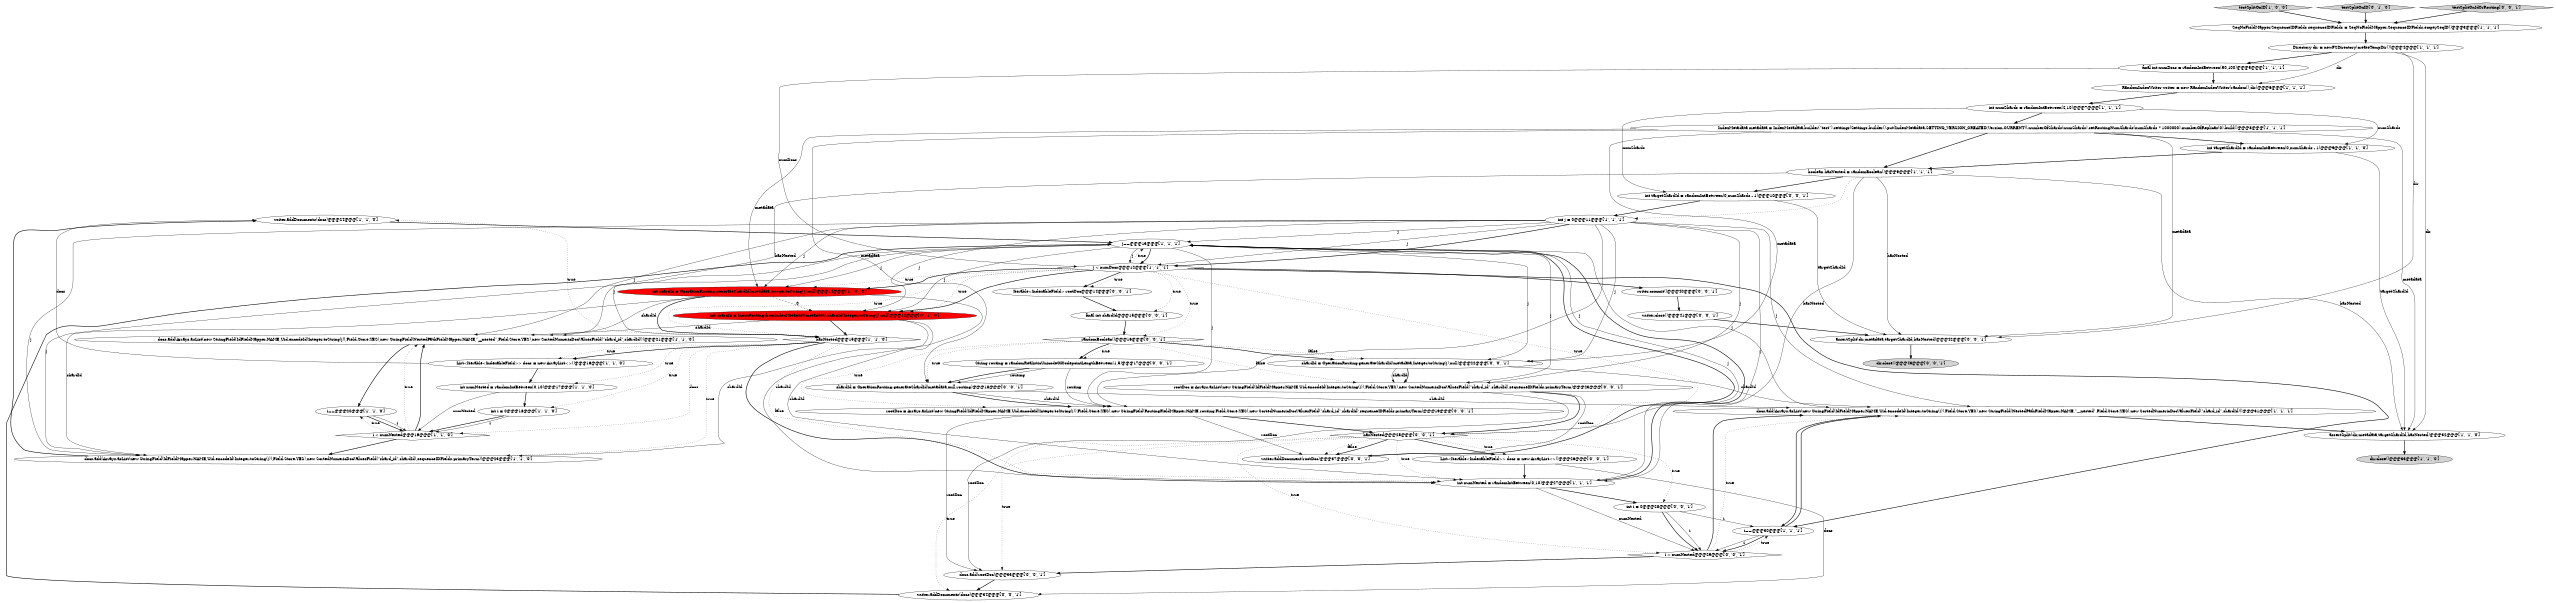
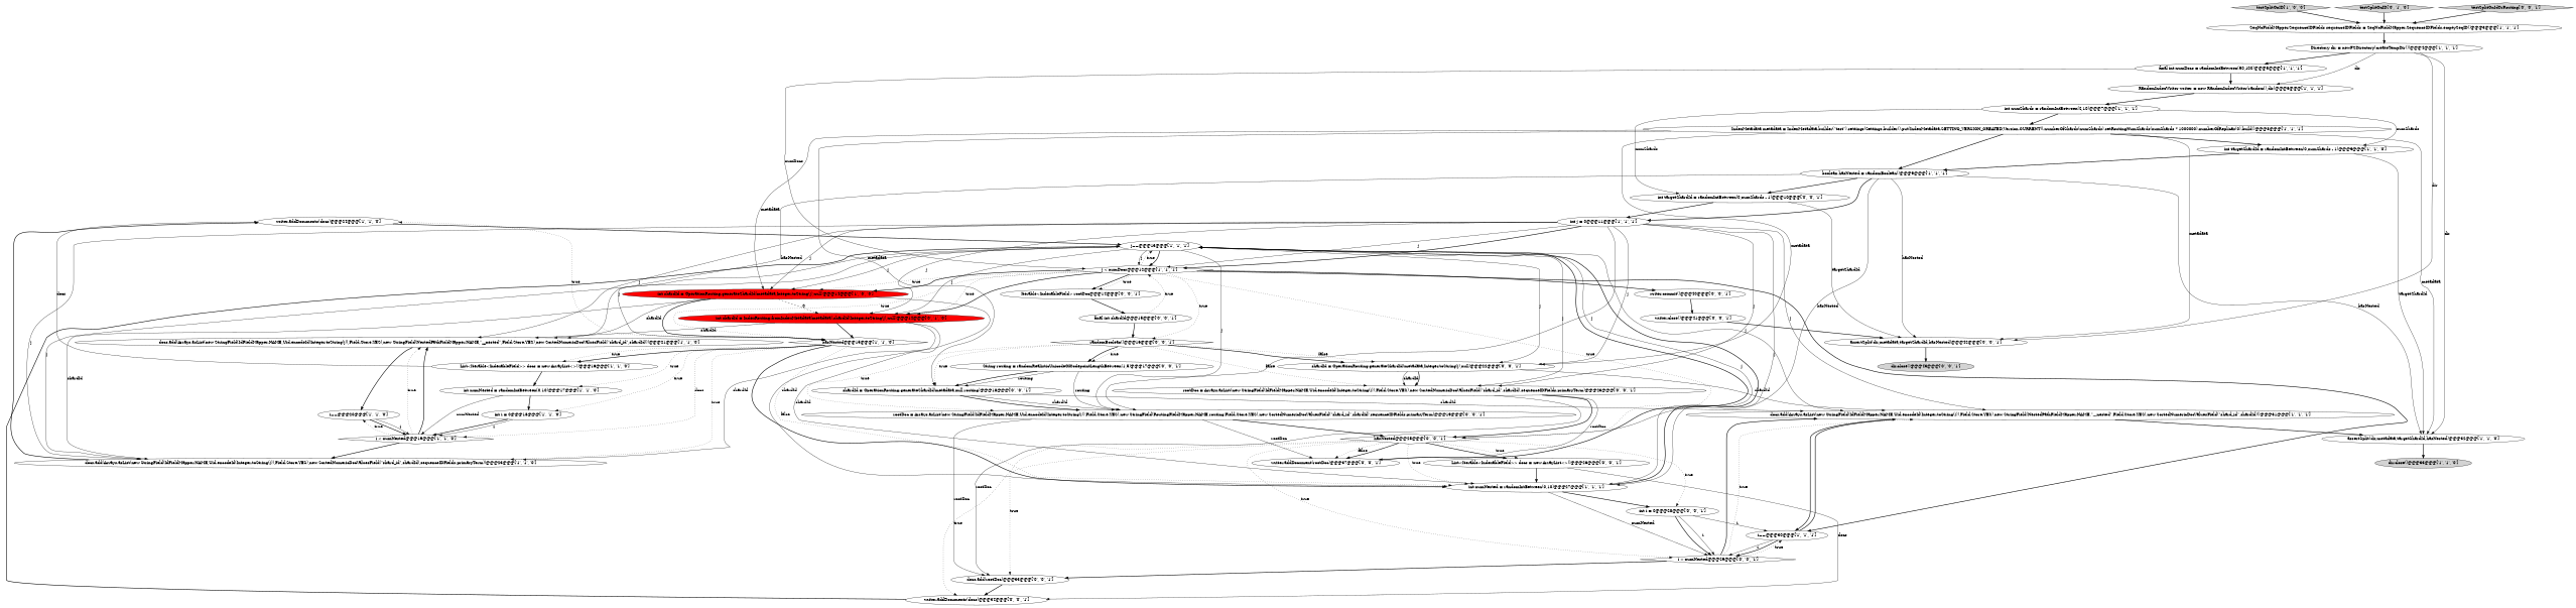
  digraph {
    node [fillcolor=white shape=ellipse style=filled]
    edge [style=solid]
    n1 [label="writer.addDocuments(docs)@@@24@@@['1', '1', '0']"]
    n2 [label="j++@@@13@@@['1', '1', '1']"]
    n3 [label="docs.add(Arrays.asList(new StringField(IdFieldMapper.NAME,Uid.encodeId(Integer.toString(j)),Field.Store.YES),new StringField(NestedPathFieldMapper.NAME,\"__nested\",Field.Store.YES),new SortedNumericDocValuesField(\"shard_id\",shardId)))@@@31@@@['1', '1', '1']"]
    n4 [fillcolor=red label="int shardId = IndexRouting.fromIndexMetadata(metadata).shardId(Integer.toString(j),null)@@@14@@@['0', '1', '0']"]
    n5 [label="rootDoc = Arrays.asList(new StringField(IdFieldMapper.NAME,Uid.encodeId(Integer.toString(j)),Field.Store.YES),new StringField(RoutingFieldMapper.NAME,routing,Field.Store.YES),new SortedNumericDocValuesField(\"shard_id\",shardId),sequenceIDFields.primaryTerm)@@@19@@@['0', '0', '1']"]
    n6 [label="rootDoc = Arrays.asList(new StringField(IdFieldMapper.NAME,Uid.encodeId(Integer.toString(j)),Field.Store.YES),new SortedNumericDocValuesField(\"shard_id\",shardId),sequenceIDFields.primaryTerm)@@@23@@@['0', '0', '1']"]
    n7 [label="j < numDocs@@@12@@@['1', '1', '1']" shape=diamond]
    n8 [label="docs.add(Arrays.asList(new StringField(IdFieldMapper.NAME,Uid.encodeId(Integer.toString(j)),Field.Store.YES),new StringField(NestedPathFieldMapper.NAME,\"__nested\",Field.Store.YES),new SortedNumericDocValuesField(\"shard_id\",shardId)))@@@21@@@['1', '1', '0']"]
    n9 [fillcolor=red label="int shardId = OperationRouting.generateShardId(metadata,Integer.toString(j),null)@@@14@@@['1', '0', '0']"]
    n10 [label="shardId = OperationRouting.generateShardId(metadata,Integer.toString(j),null)@@@22@@@['0', '0', '1']"]
    n11 [label="docs.add(Arrays.asList(new StringField(IdFieldMapper.NAME,Uid.encodeId(Integer.toString(j)),Field.Store.YES),new SortedNumericDocValuesField(\"shard_id\",shardId),sequenceIDFields.primaryTerm))@@@23@@@['1', '1', '0']"]
    n12 [label="int numNested = randomIntBetween(0,10)@@@27@@@['1', '1', '1']"]
    n13 [label="int j = 0@@@11@@@['1', '1', '1']"]
    n14 [label="i++@@@30@@@['1', '1', '1']"]
    n15 [label="assertSplit(dir,metadata,targetShardId,hasNested)@@@32@@@['1', '1', '0']"]
    n16 [label="hasNested@@@15@@@['1', '1', '0']" shape=diamond]
    n17 [label="hasNested@@@25@@@['0', '0', '1']" shape=diamond]
    n18 [label="writer.addDocument(rootDoc)@@@37@@@['0', '0', '1']"]
    n19 [label="docs.add(rootDoc)@@@33@@@['0', '0', '1']"]
    n20 [label="final int shardId@@@15@@@['0', '0', '1']"]
    n21 [label="randomBoolean()@@@16@@@['0', '0', '1']" shape=diamond]
    n22 [label="writer.commit()@@@40@@@['0', '0', '1']"]
    n23 [label="Iterable<IndexableField> rootDoc@@@14@@@['0', '0', '1']"]
    n24 [label="i++@@@20@@@['1', '1', '0']"]
    n25 [label="int i = 0@@@28@@@['0', '0', '1']"]
    n26 [label="i < numNested@@@29@@@['0', '0', '1']" shape=diamond]
    n27 [label="String routing = randomRealisticUnicodeOfCodepointLengthBetween(1,5)@@@17@@@['0', '0', '1']"]
    n28 [label="shardId = OperationRouting.generateShardId(metadata,null,routing)@@@18@@@['0', '0', '1']"]
    n29 [label="int targetShardId = randomIntBetween(0,numShards - 1)@@@10@@@['0', '0', '1']"]
    n30 [label="assertSplit(dir,metadata,targetShardId,hasNested)@@@42@@@['0', '0', '1']"]
    n31 [fillcolor=lightgray label="dir.close()@@@43@@@['0', '0', '1']"]
    n32 [fillcolor=lightgray label="dir.close()@@@33@@@['1', '1', '0']"]
    n33 [label="Directory dir = newFSDirectory(createTempDir())@@@4@@@['1', '1', '1']"]
    n34 [label="RandomIndexWriter writer = new RandomIndexWriter(random(),dir)@@@6@@@['1', '1', '1']"]
    n35 [label="final int numDocs = randomIntBetween(50,100)@@@5@@@['1', '1', '1']"]
    n36 [label="int numShards = randomIntBetween(2,10)@@@7@@@['1', '1', '1']"]
    n37 [label="IndexMetadata metadata = IndexMetadata.builder(\"test\").settings(Settings.builder().put(IndexMetadata.SETTING_VERSION_CREATED,Version.CURRENT)).numberOfShards(numShards).setRoutingNumShards(numShards * 1000000).numberOfReplicas(0).build()@@@8@@@['1', '1', '1']"]
    n38 [label="int targetShardId = randomIntBetween(0,numShards - 1)@@@9@@@['1', '1', '0']"]
    n39 [label="boolean hasNested = randomBoolean()@@@9@@@['1', '1', '1']"]
    n40 [label="int numNested = randomIntBetween(0,10)@@@17@@@['1', '1', '0']"]
    n41 [label="int i = 0@@@18@@@['1', '1', '0']"]
    n42 [label="List<Iterable<IndexableField>> docs = new ArrayList<>()@@@16@@@['1', '1', '0']"]
    n43 [label="i < numNested@@@19@@@['1', '1', '0']" shape=diamond]
    n44 [label="writer.addDocuments(docs)@@@34@@@['0', '0', '1']"]
    n45 [label="List<Iterable<IndexableField>> docs = new ArrayList<>()@@@26@@@['0', '0', '1']"]
    n46 [fillcolor=lightgray label="testSplitOnID['1', '0', '0']" shape=diamond]
    n47 [label="SeqNoFieldMapper.SequenceIDFields sequenceIDFields = SeqNoFieldMapper.SequenceIDFields.emptySeqID()@@@3@@@['1', '1', '1']"]
    n48 [label="writer.close()@@@41@@@['0', '0', '1']"]
    n49 [fillcolor=lightgray label="testSplitOnID['0', '1', '0']" shape=diamond]
    n50 [fillcolor=lightgray label="testSplitOnIdOrRouting['0', '0', '1']" shape=diamond]
    n1 -> n2 [style=bold]
    n2 -> n3 [label=j]
    n2 -> n4 [label=j]
    n2 -> n5 [label=j]
    n2 -> n6 [label=j]
    n2 -> n7 [style=bold]
    n2 -> n7 [label=j]
    n2 -> n8 [label=j]
    n2 -> n9 [label=j]
    n2 -> n10 [label=j]
    n2 -> n11 [label=j]
    n2 -> n12 [label=j]
    n3 -> n14 [style=bold]
    n3 -> n15 [style=bold]
    n4 -> n8 [label=shardId]
    n4 -> n11 [label=shardId]
    n4 -> n12 [label=shardId]
    n4 -> n16 [style=bold]
    n5 -> n17 [style=bold]
    n5 -> n18 [label=rootDoc]
    n5 -> n19 [label=rootDoc]
    n6 -> n17 [style=bold]
    n6 -> n18 [label=rootDoc]
    n6 -> n19 [label=rootDoc]
    n7 -> n2 [label=true style=dotted]
    n7 -> n4 [label=true style=dotted]
    n7 -> n4 [style=bold]
    n7 -> n9 [label=true style=dotted]
    n7 -> n9 [style=bold]
    n7 -> n14 [style=bold]
    n7 -> n16 [label=true style=dotted]
    n7 -> n17 [label=true style=dotted]
-   n7 -> n20 [label=true style=dotted]
+   n20 -> n7 [label=true style=dotted]
    n7 -> n21 [label=true style=dotted]
    n7 -> n22 [style=bold]
    n7 -> n23 [style=bold]
    n7 -> n23 [label=true style=dotted]
    n8 -> n24 [style=bold]
    n9 -> n4 [label=0 style=dashed]
    n9 -> n8 [label=shardId]
    n9 -> n11 [label=shardId]
    n9 -> n12 [label=shardId]
    n9 -> n16 [style=bold]
    n10 -> n3 [label=shardId]
    n10 -> n6 [label=shardId]
    n10 -> n6 [style=bold]
    n11 -> n1 [style=bold]
    n12 -> n2 [style=bold]
    n12 -> n25 [style=bold]
    n12 -> n26 [label=numNested]
-   n13 -> n2 [label=j]
    n13 -> n3 [label=j]
    n13 -> n4 [label=j]
    n13 -> n5 [label=j]
    n13 -> n6 [label=j]
    n13 -> n7 [label=j]
    n13 -> n7 [style=bold]
    n13 -> n8 [label=j]
    n13 -> n9 [label=j]
    n13 -> n10 [label=j]
    n13 -> n11 [label=j]
    n13 -> n12 [label=j]
    n14 -> n3 [style=bold]
    n14 -> n26 [label=i]
    n14 -> n26 [style=bold]
    n15 -> n32 [style=bold]
    n16 -> n1 [label=true style=dotted]
    n16 -> n11 [label=true style=dotted]
    n16 -> n12 [style=bold]
    n16 -> n12 [label=false style=dotted]
    n16 -> n40 [label=true style=dotted]
    n16 -> n41 [label=true style=dotted]
    n16 -> n42 [style=bold]
    n16 -> n42 [label=true style=dotted]
    n16 -> n43 [label=docs style=dotted]
    n17 -> n12 [label=true style=dotted]
    n17 -> n18 [label=false style=dotted]
    n17 -> n18 [style=bold]
    n17 -> n19 [label=true style=dotted]
    n17 -> n25 [label=true style=dotted]
    n17 -> n26 [label=true style=dotted]
    n17 -> n44 [label=true style=dotted]
    n17 -> n45 [label=true style=dotted]
    n17 -> n45 [style=bold]
    n18 -> n2 [style=bold]
    n19 -> n44 [style=bold]
    n20 -> n21 [style=bold]
    n21 -> n5 [label=true style=dotted]
    n21 -> n6 [label=false style=dotted]
    n21 -> n10 [label=false style=dotted]
    n21 -> n10 [style=bold]
    n21 -> n27 [label=true style=dotted]
    n21 -> n27 [style=bold]
    n21 -> n28 [label=true style=dotted]
    n22 -> n48 [style=bold]
    n23 -> n20 [style=bold]
    n24 -> n43 [style=bold]
    n24 -> n43 [label=i]
    n25 -> n14 [label=i]
    n25 -> n26 [label=i]
    n25 -> n26 [style=bold]
    n26 -> n3 [style=bold]
    n26 -> n3 [label=true style=dotted]
    n26 -> n14 [label=true style=dotted]
    n26 -> n19 [style=bold]
    n27 -> n5 [label=routing]
    n27 -> n28 [label=routing]
    n27 -> n28 [style=bold]
    n28 -> n3 [label=shardId]
    n28 -> n5 [style=bold]
    n28 -> n5 [label=shardId]
    n29 -> n13 [style=bold]
    n29 -> n30 [label=targetShardId]
    n30 -> n31 [style=bold]
    n33 -> n15 [label=dir]
    n33 -> n30 [label=dir]
    n33 -> n34 [label=dir]
    n33 -> n35 [style=bold]
    n34 -> n36 [style=bold]
    n35 -> n7 [label=numDocs]
    n35 -> n34 [style=bold]
    n36 -> n29 [label=numShards]
    n36 -> n37 [style=bold]
    n36 -> n38 [label=numShards]
    n37 -> n9 [label=metadata]
    n37 -> n10 [label=metadata]
    n37 -> n15 [label=metadata]
    n37 -> n28 [label=metadata]
    n37 -> n30 [label=metadata]
    n37 -> n38 [style=bold]
    n37 -> n39 [style=bold]
    n38 -> n15 [label=targetShardId]
    n38 -> n39 [style=bold]
-   n39 -> n13 [style=dotted]
+   n39 -> n13 [style=bold]
    n39 -> n15 [label=hasNested]
    n39 -> n16 [label=hasNested]
    n39 -> n17 [label=hasNested]
    n39 -> n29 [style=bold]
    n39 -> n30 [label=hasNested]
    n40 -> n41 [style=bold]
    n40 -> n43 [label=numNested]
    n41 -> n43 [style=bold]
    n41 -> n43 [label=i]
    n42 -> n1 [label=docs]
    n42 -> n40 [style=bold]
    n43 -> n8 [label=true style=dotted]
    n43 -> n8 [style=bold]
    n43 -> n11 [style=bold]
    n43 -> n24 [label=true style=dotted]
    n44 -> n2 [style=bold]
    n45 -> n12 [style=bold]
    n45 -> n44 [label=docs]
    n46 -> n47 [style=bold]
    n47 -> n33 [style=bold]
    n48 -> n30 [style=bold]
    n49 -> n47 [style=bold]
    n50 -> n47 [style=bold]
  }
